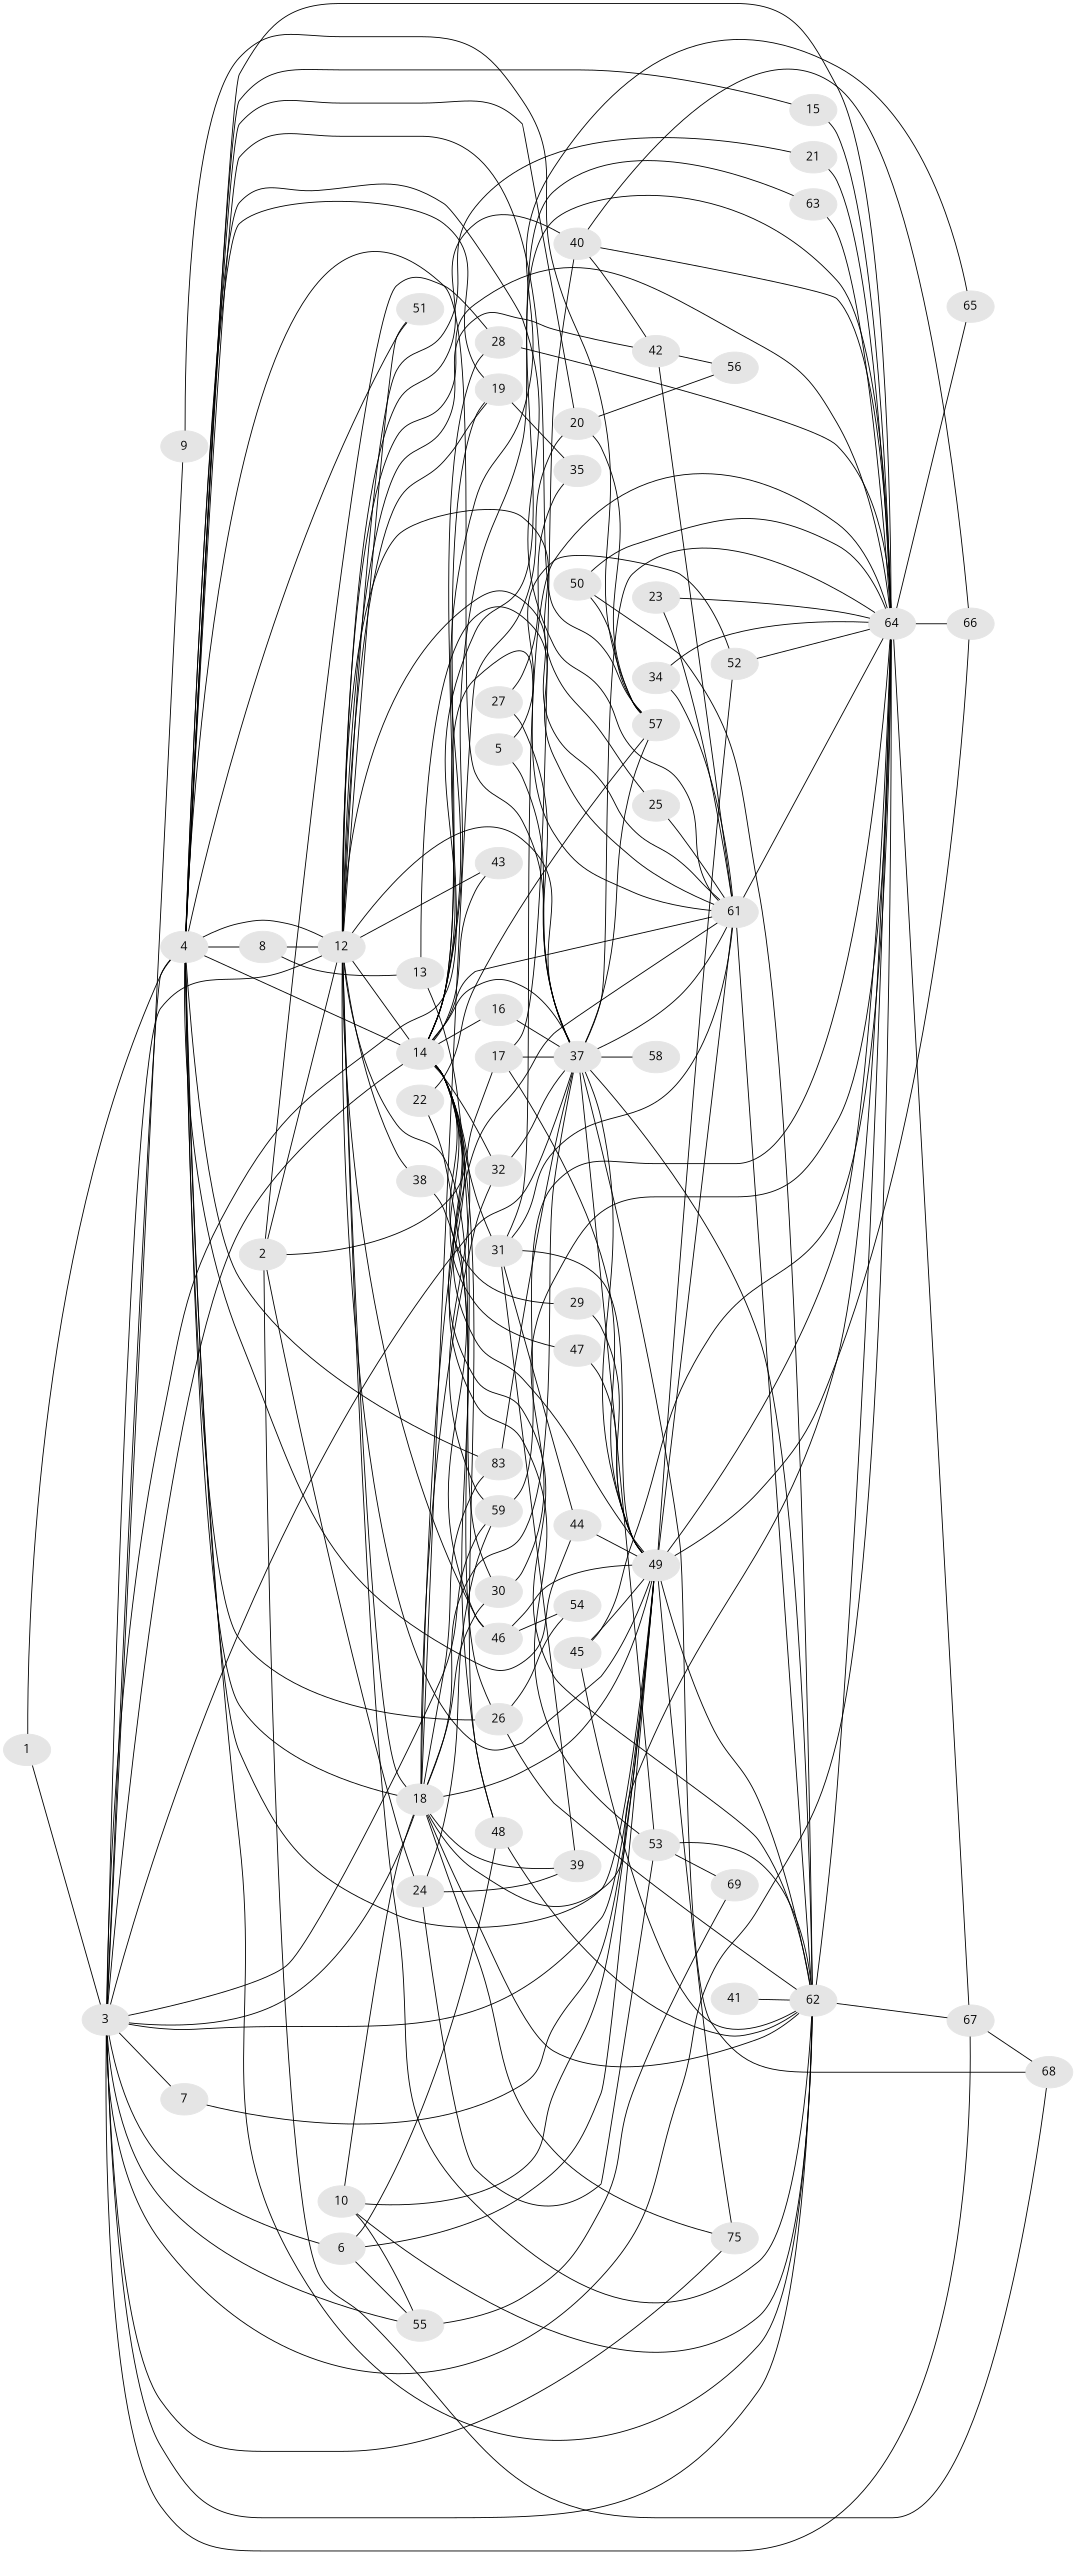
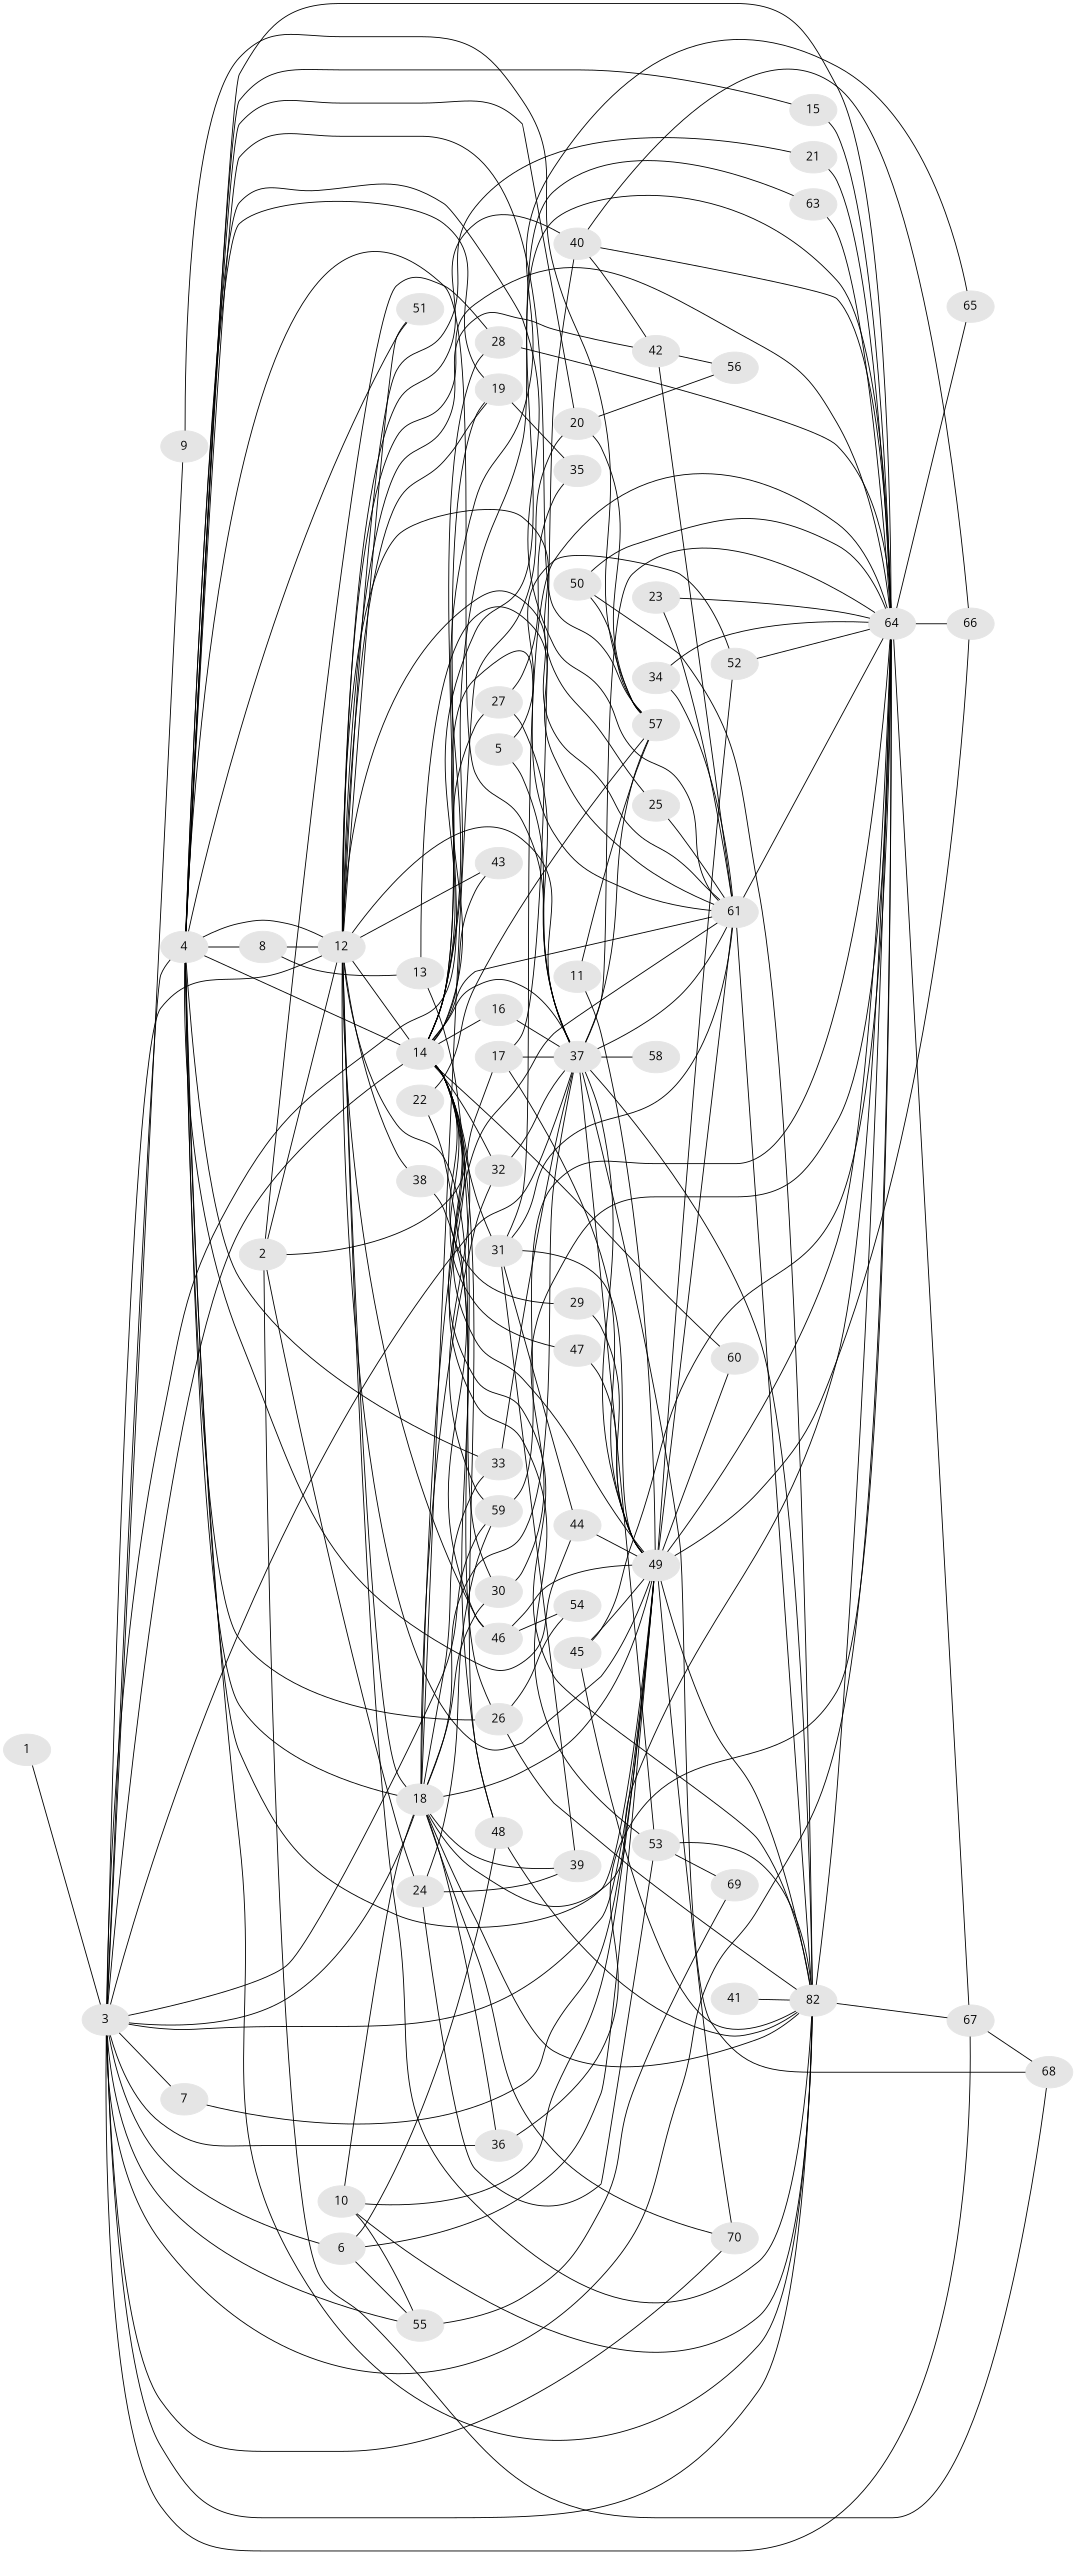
  graph {
    fontname="Open Sans"
    rankdir=LR
    node [color=gray90 fontname="Open Sans" style=filled]
    edge [fontname="Open Sans" weight=1.0]
    1
    3
    4
    12
    6
    7
    9
    14
    18
+   36
    37
    49
    55
    59
    61
-   62
+   62 [label=82]
    64
    67
-   70 [label=75]
+   70
    8
    15
    19
    20
    26
-   33 [label=83]
+   33
    44
    51
    57
    2
    17
    24
    28
    68
    21
    25
    30
    38
    40
    42
    43
    46
    53
    39
    48
    16
    27
    29
    32
    47
+   60
    63
    65
    58
    52
    66
    69
    13
    35
    56
    54
    5
    31
    10
+   11
    22
    23
    34
    41
    45
    50
    1 -- 3
-   1 -- 4
    3 -- 4
    3 -- 12
    3 -- 6
    3 -- 7
    3 -- 9
    3 -- 14
    3 -- 18 [weight=2.0]
+   3 -- 36
    3 -- 37
    3 -- 49
    3 -- 55
    3 -- 59
    3 -- 61
    3 -- 62
    3 -- 64
    3 -- 67
    3 -- 70
    4 -- 12
    4 -- 14
    4 -- 18
    4 -- 37
    4 -- 49 [weight=2.0]
    4 -- 61
    4 -- 62 [weight=2.0]
    4 -- 64
    4 -- 8
    4 -- 15
    4 -- 19
    4 -- 20
    4 -- 26
    4 -- 33
    4 -- 44
    4 -- 51
    4 -- 57 [weight=2.0]
    12 -- 14
    12 -- 18 [weight=4.0]
    12 -- 37
    12 -- 49 [weight=2.0]
    12 -- 61
    12 -- 62
    12 -- 64
    12 -- 19
    12 -- 51
    12 -- 21
    12 -- 25
    12 -- 30
    12 -- 38
    12 -- 40
    12 -- 42
    12 -- 43
    12 -- 46
    6 -- 49
    6 -- 55
    6 -- 48
    7 -- 49
    9 -- 57
    14 -- 37
    14 -- 49 [weight=2.0]
    14 -- 59
    14 -- 61
    14 -- 62
    14 -- 64
    14 -- 19
    14 -- 26
    14 -- 28
    14 -- 43
    14 -- 53
    14 -- 48
    14 -- 16
+   14 -- 27 [weight=2.0]
    14 -- 29
    14 -- 32
    14 -- 47
+   14 -- 60
    14 -- 63
    14 -- 65
+   18 -- 36
    18 -- 37
    18 -- 49 [weight=2.0]
    18 -- 61
    18 -- 62
    18 -- 64 [weight=2.0]
    18 -- 70
    18 -- 20
    18 -- 33 [weight=2.0]
    18 -- 30
    18 -- 39
    18 -- 32
+   36 -- 64
    37 -- 49 [weight=2.0]
    37 -- 61
    37 -- 62
    37 -- 64
    37 -- 57
    37 -- 68
    37 -- 53
    37 -- 58
    49 -- 61 [weight=3.0]
    49 -- 62
    49 -- 64 [weight=2.0]
    49 -- 70
+   49 -- 60
    49 -- 52
    49 -- 66
    55 -- 69
    59 -- 64
    61 -- 62
    61 -- 64
    62 -- 64
    62 -- 67
    64 -- 67
    64 -- 65
    64 -- 66
    67 -- 68
    8 -- 12
    8 -- 13
    15 -- 64
    19 -- 35
    20 -- 57
    20 -- 56
    26 -- 62
    26 -- 54
    33 -- 37
    44 -- 49
    2 -- 12
    2 -- 17
    2 -- 24
    2 -- 28
    2 -- 68
    17 -- 37
    17 -- 49
    17 -- 40
    24 -- 59
    24 -- 53
    24 -- 39
    28 -- 64
    21 -- 64
    25 -- 61
    30 -- 64
    38 -- 46
    40 -- 64
    40 -- 42
    40 -- 66
    42 -- 61
    42 -- 56
    46 -- 49 [weight=2.0]
    46 -- 54
    53 -- 62
    53 -- 69
    48 -- 62
    16 -- 37
    27 -- 37
    27 -- 35
    29 -- 49
    32 -- 37
    47 -- 49
    63 -- 64
    52 -- 64
    13 -- 61
    13 -- 31
    5 -- 37
    5 -- 52
    31 -- 49
    31 -- 61
    31 -- 64
    31 -- 44
    31 -- 39
    10 -- 18
    10 -- 49
    10 -- 55
    10 -- 62
+   11 -- 49
+   11 -- 57
    22 -- 57
    22 -- 48
    23 -- 61
    23 -- 64
    34 -- 61
    34 -- 64
    41 -- 62
    45 -- 49
    45 -- 62
    45 -- 64
    50 -- 62
    50 -- 64
    50 -- 57
  }
